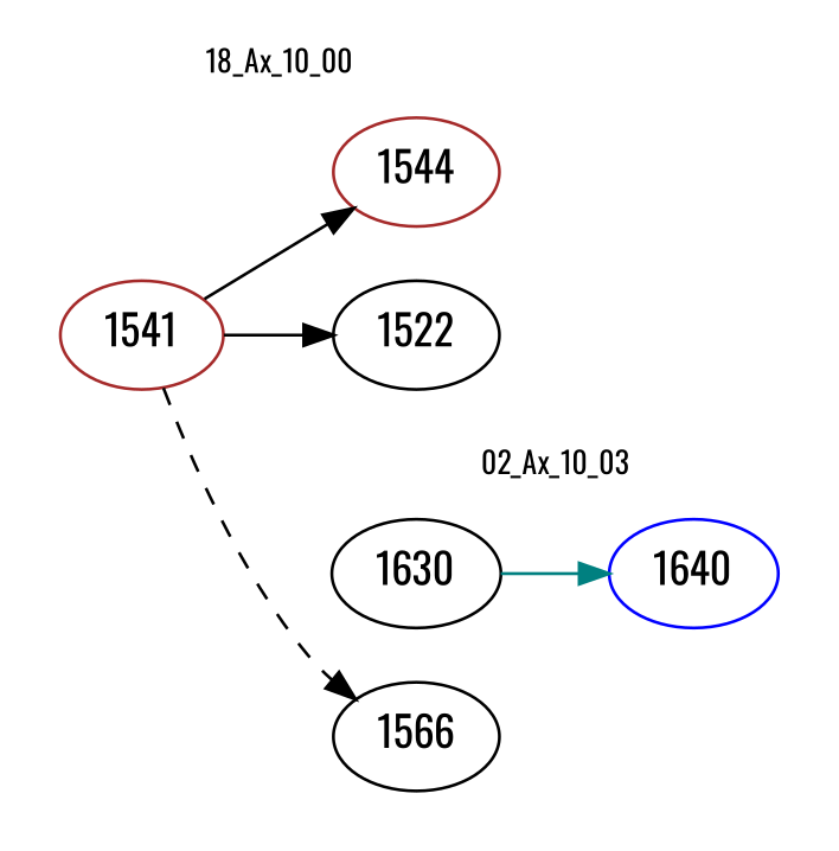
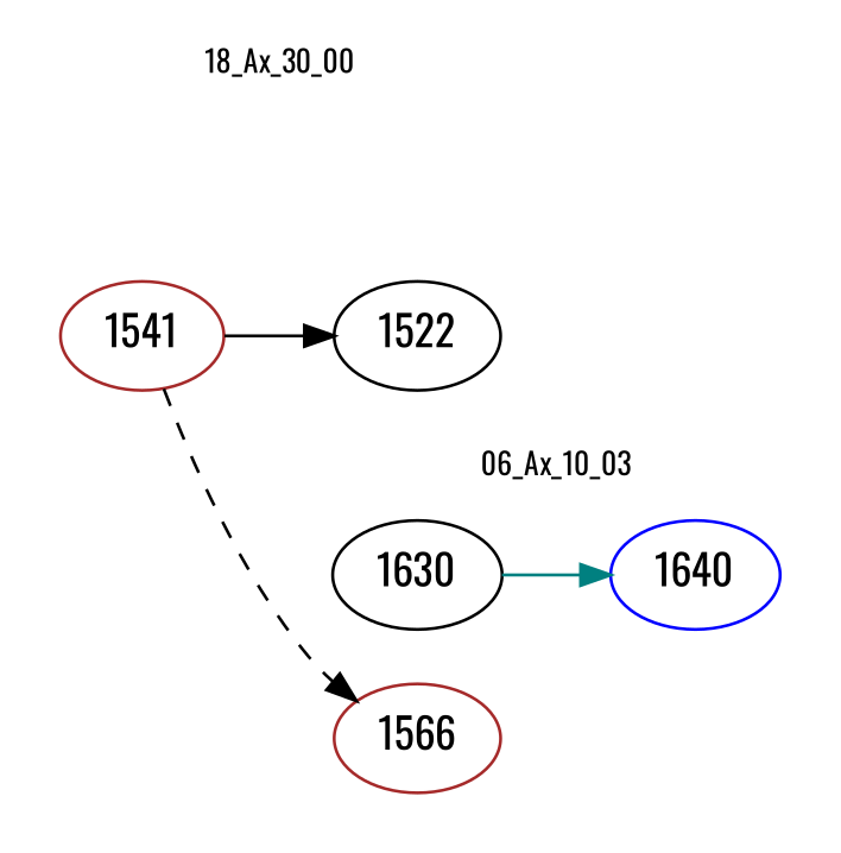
  digraph {
    fontname=Oswald
    rankdir=LR
    node [color=black fontname=Oswald]
    edge [color=black fontname=Oswald style=solid]
    n1 [color=brown label=1541]
    n2 [label=1522]
-   n3 [color=brown label=1544]
    n4 [label=1630]
-   n5 [label=1566]
+   n5 [color=brown label=1566]
    n6 [color=blue label=1640]
    subgraph cluster_1 {
      color=white
      fontsize=10
-     label="18_Ax_10_00"
+     label="18_Ax_30_00"
      n1
      n2
-     n3
    }
    subgraph cluster_2 {
      color=white
      fontsize=10
-     label="02_Ax_10_03"
+     label="06_Ax_10_03"
      n4
      n5
      n6
    }
    n1 -> n2
-   n1 -> n3
    n1 -> n5 [style=dashed]
    n4 -> n6 [color=teal]
  }
